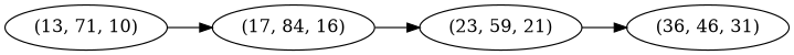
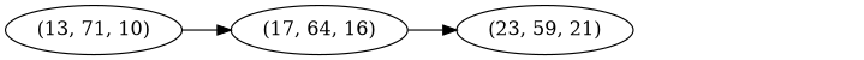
  digraph {
    rankdir=LR
    n1 [label="(13, 71, 10)"]
-   "(17, 64, 16)" [label="(17, 84, 16)"]
+   "(17, 64, 16)"
    "(23, 59, 21)"
-   "(36, 46, 31)"
    n1 -> "(17, 64, 16)"
    "(17, 64, 16)" -> "(23, 59, 21)"
-   "(23, 59, 21)" -> "(36, 46, 31)"
  }
